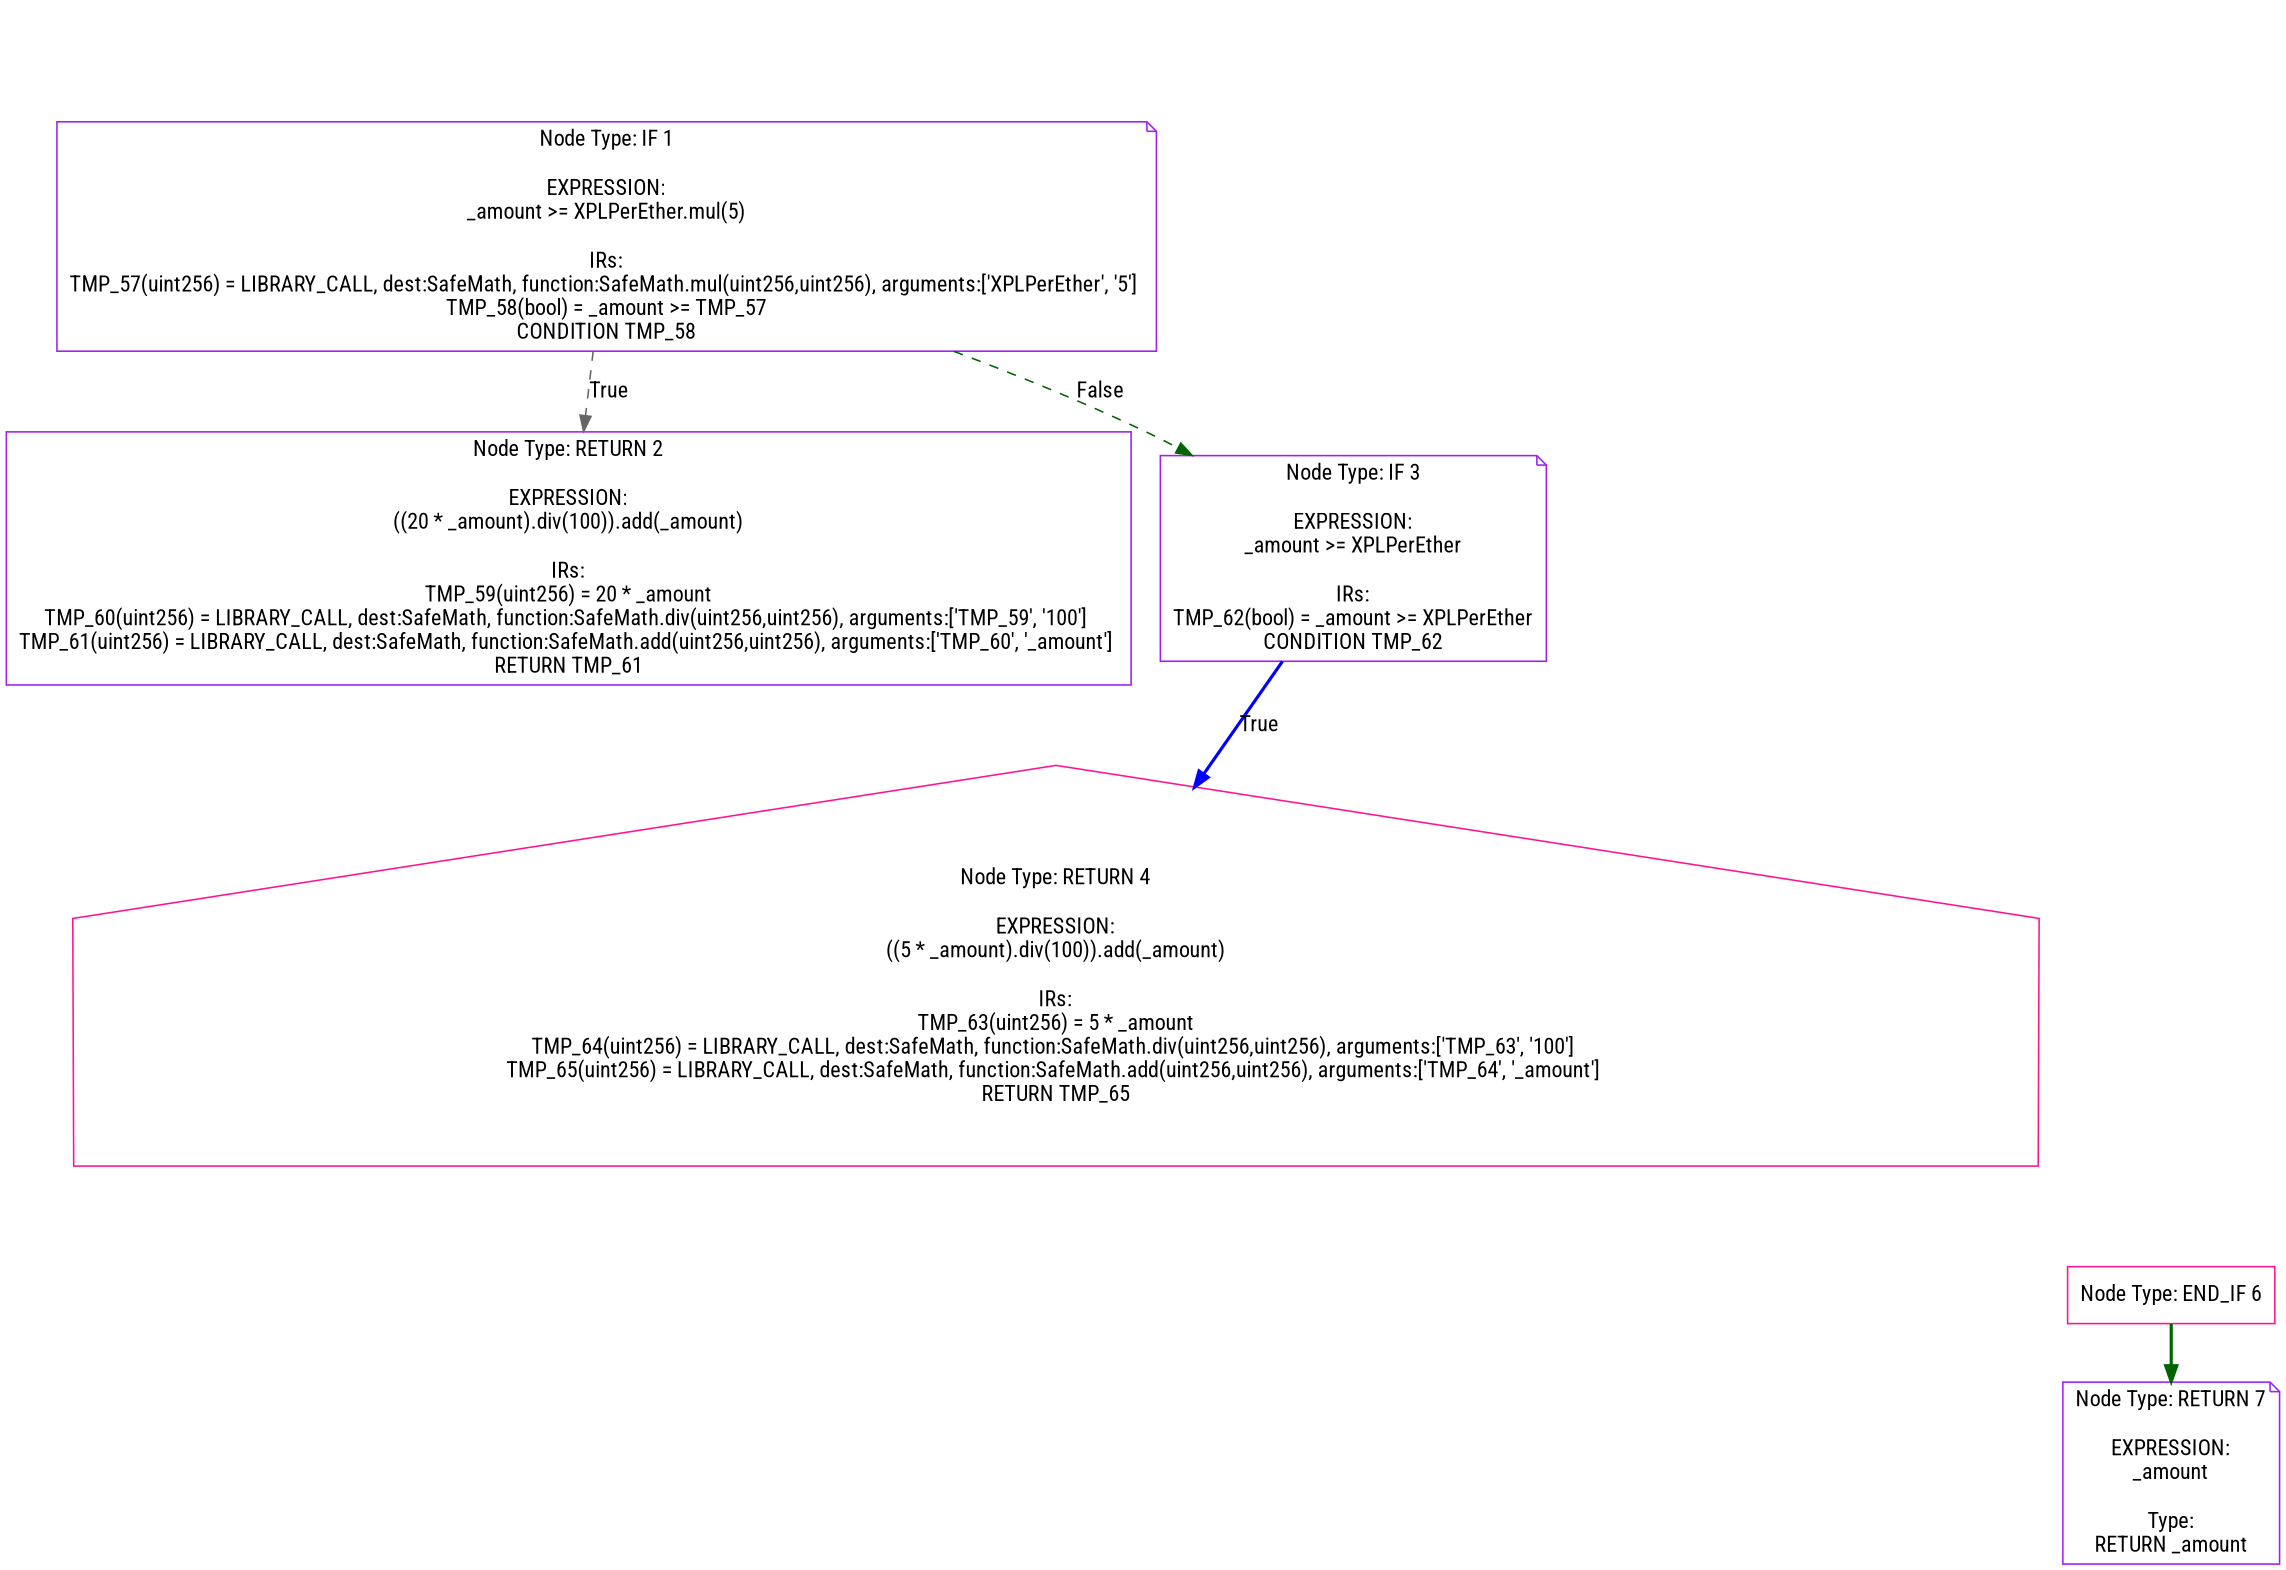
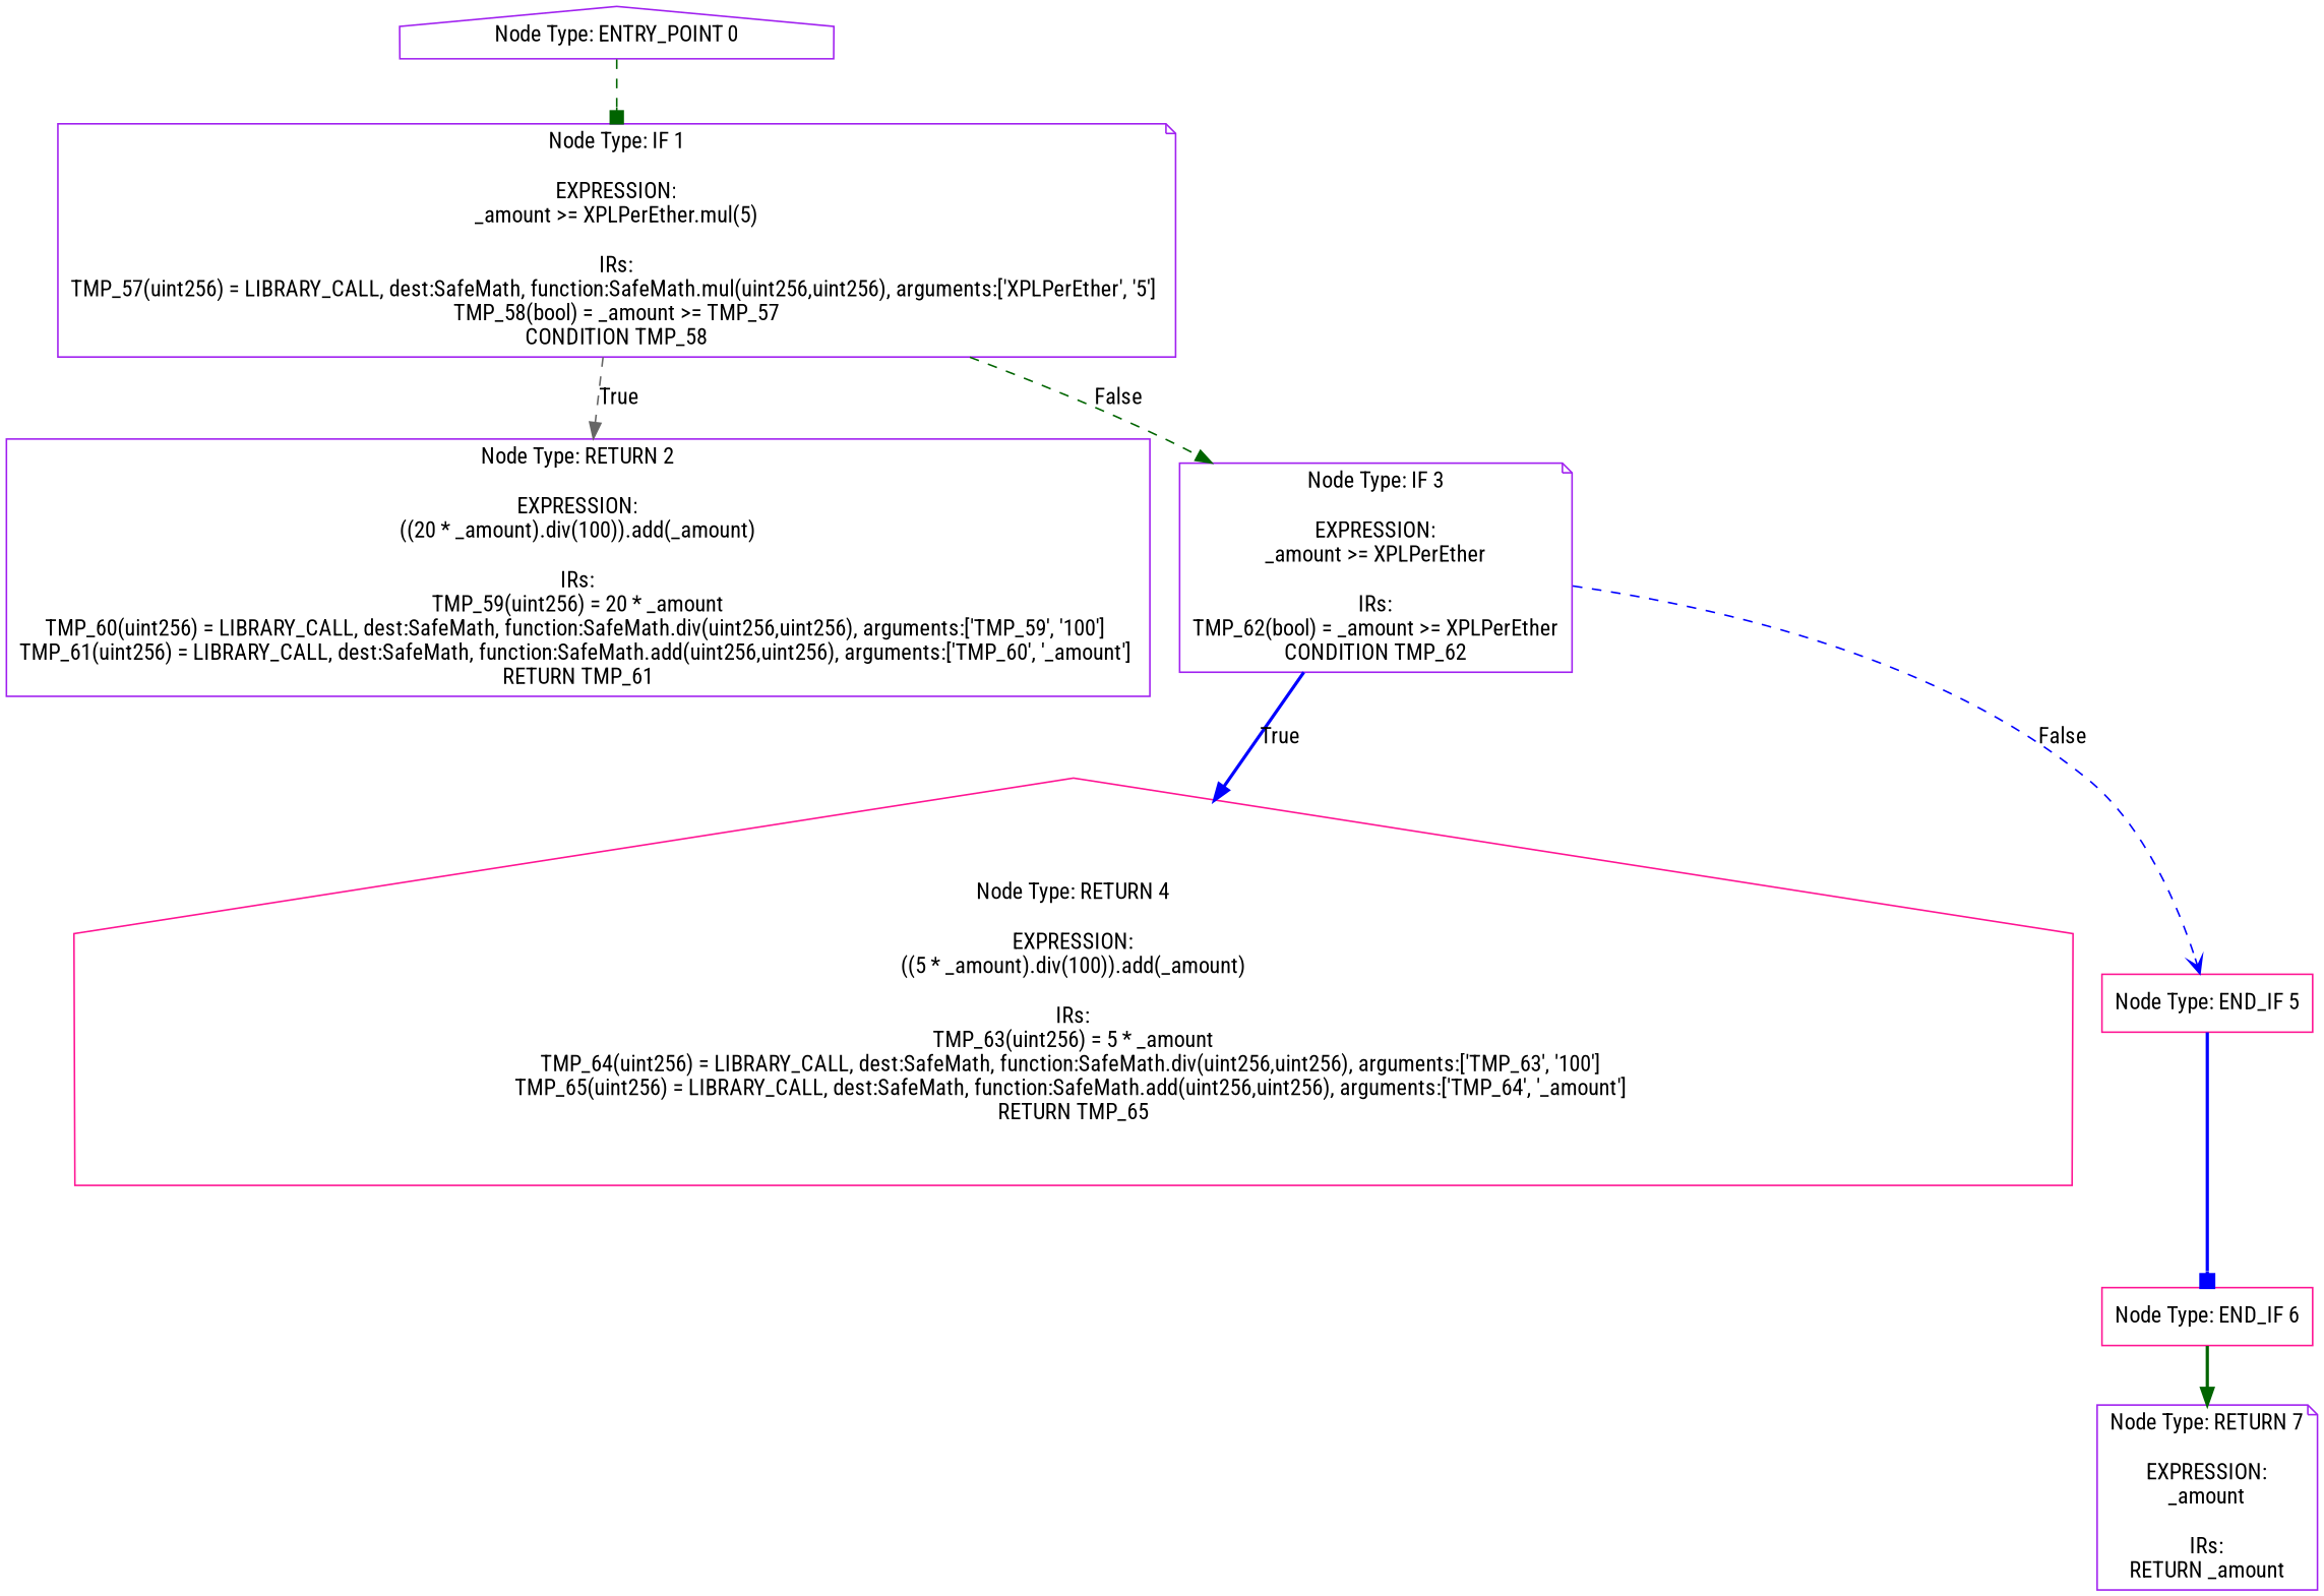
  digraph {
    fontname="Roboto Condensed"
    node [color=purple fontname="Roboto Condensed" shape=note]
    edge [arrowhead=normal color=darkgreen fontname="Roboto Condensed" style=dashed]
+   n1 [label="Node Type: ENTRY_POINT 0\n" shape=house]
    n2 [label="Node Type: IF 1\n\nEXPRESSION:\n_amount >= XPLPerEther.mul(5)\n\nIRs:\nTMP_57(uint256) = LIBRARY_CALL, dest:SafeMath, function:SafeMath.mul(uint256,uint256), arguments:['XPLPerEther', '5'] \nTMP_58(bool) = _amount >= TMP_57\nCONDITION TMP_58"]
    n3 [label="Node Type: RETURN 2\n\nEXPRESSION:\n((20 * _amount).div(100)).add(_amount)\n\nIRs:\nTMP_59(uint256) = 20 * _amount\nTMP_60(uint256) = LIBRARY_CALL, dest:SafeMath, function:SafeMath.div(uint256,uint256), arguments:['TMP_59', '100'] \nTMP_61(uint256) = LIBRARY_CALL, dest:SafeMath, function:SafeMath.add(uint256,uint256), arguments:['TMP_60', '_amount'] \nRETURN TMP_61" shape=box]
    n4 [label="Node Type: IF 3\n\nEXPRESSION:\n_amount >= XPLPerEther\n\nIRs:\nTMP_62(bool) = _amount >= XPLPerEther\nCONDITION TMP_62"]
    n5 [color=deeppink label="Node Type: RETURN 4\n\nEXPRESSION:\n((5 * _amount).div(100)).add(_amount)\n\nIRs:\nTMP_63(uint256) = 5 * _amount\nTMP_64(uint256) = LIBRARY_CALL, dest:SafeMath, function:SafeMath.div(uint256,uint256), arguments:['TMP_63', '100'] \nTMP_65(uint256) = LIBRARY_CALL, dest:SafeMath, function:SafeMath.add(uint256,uint256), arguments:['TMP_64', '_amount'] \nRETURN TMP_65" shape=house]
+   n6 [color=deeppink label="Node Type: END_IF 5\n" shape=box]
    n7 [color=deeppink label="Node Type: END_IF 6\n" shape=box]
-   n8 [label="Node Type: RETURN 7\n\nEXPRESSION:\n_amount\n\nType:\nRETURN _amount"]
+   n8 [label="Node Type: RETURN 7\n\nEXPRESSION:\n_amount\n\nIRs:\nRETURN _amount"]
+   n1 -> n2 [arrowhead=box]
    n2 -> n3 [color=gray40 label=True]
    n2 -> n4 [label=False]
    n4 -> n5 [color=blue label=True style=bold]
+   n4 -> n6 [arrowhead=vee color=blue label=False]
+   n6 -> n7 [arrowhead=box color=blue style=bold]
    n7 -> n8 [style=bold]
  }
